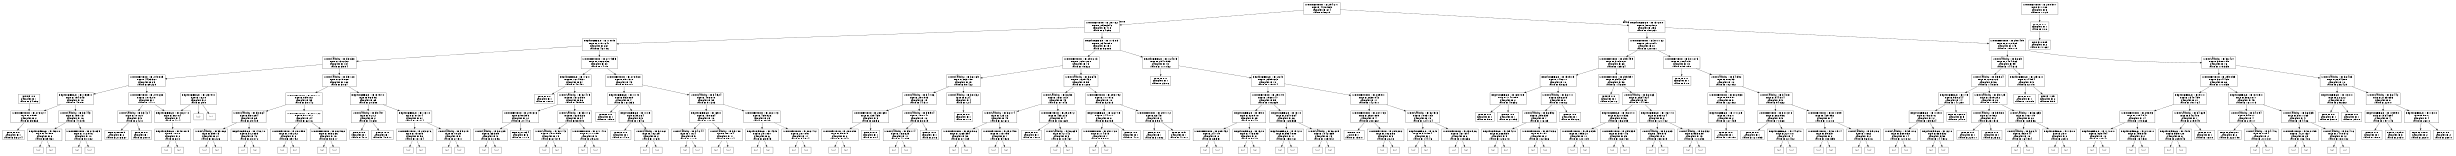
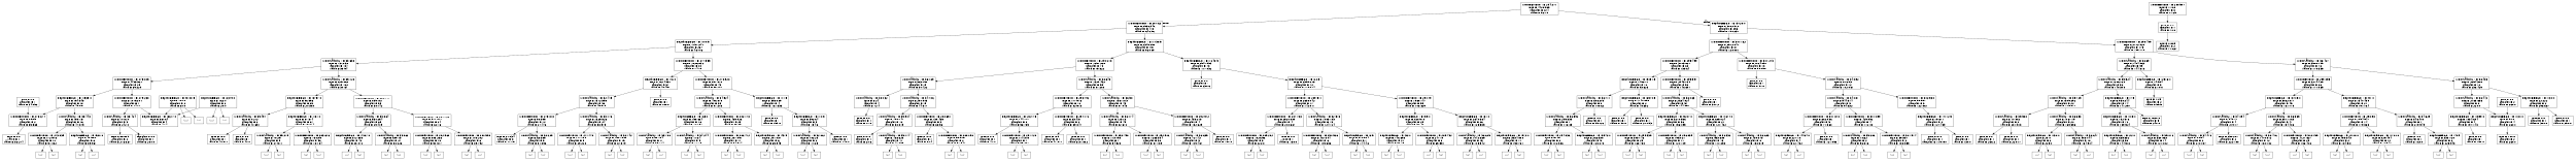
  digraph {
    node [shape=box]
    n1 [label="WOA_TEMP_K <= 294.271\nmse = 4428.989\nsamples = 674\nvalue = 96.79"]
    n2 [label="WOA_TEMP_K <= 287.62\nmse = 2536.546\nsamples = 418\nvalue = 64.656"]
    n3 [label="Depth_GEBCO <= -3728.0\nmse = 3002.572\nsamples = 256\nvalue = 150.237"]
    n4 [label="Depth_GEBCO <= -100.5\nmse = 1757.241\nsamples = 267\nvalue = 46.706"]
    n5 [label="Depth_GEBCO <= -1738.5\nmse = 2348.898\nsamples = 151\nvalue = 96.089"]
    n6 [label="WOA_TEMP_K <= 301.162\nmse = 2972.841\nsamples = 81\nvalue = 128.081"]
    n7 [label="WOA_TEMP_K <= 298.409\nmse = 2712.929\nsamples = 175\nvalue = 159.779"]
    n8 [label="WOA_Salinity <= 33.638\nmse = 1312.32\nsamples = 187\nvalue = 35.94"]
    n9 [label="WOA_TEMP_K <= 277.555\nmse = 1826.836\nsamples = 80\nvalue = 74.79"]
    n10 [label="WOA_TEMP_K <= 290.213\nmse = 1291.228\nsamples = 78\nvalue = 75.322"]
    n11 [label="Depth_GEBCO <= -1248.5\nmse = 2541.993\nsamples = 73\nvalue = 117.032"]
    n12 [label="WOA_TEMP_K <= 275.805\nmse = 4433.367\nsamples = 25\nvalue = 69.229"]
    n13 [label="WOA_Salinity <= 35.128\nmse = 615.068\nsamples = 162\nvalue = 30.67"]
    n14 [label="Depth_GEBCO <= -76.0\nmse = 1614.537\nsamples = 37\nvalue = 48.457"]
    n15 [label="WOA_TEMP_K <= 278.928\nmse = 857.518\nsamples = 43\nvalue = 98.101"]
    n16 [label="Depth_GEBCO <= -1535.0\nmse = 154.343\nsamples = 18\nvalue = 45.851"]
    n17 [label="WOA_TEMP_K <= 279.238\nmse = 10752.01\nsamples = 7\nvalue = 141.7"]
    n18 [label="WOA_TEMP_K <= 280.777\nmse = 859.161\nsamples = 93\nvalue = 38.142"]
    n19 [label="Depth_GEBCO <= -3757.0\nmse = 96.596\nsamples = 69\nvalue = 20.388"]
    n20 [label="WOA_TEMP_K <= 273.674\nmse = 0.505\nsamples = 2\nvalue = 35.563"]
    n21 [label="WOA_Salinity <= 33.443\nmse = 159.131\nsamples = 16\nvalue = 47.375"]
    n22 [label="WOA_Salinity <= 33.424\nmse = 1016.0\nsamples = 3\nvalue = 242.0"]
    n23 [label="Depth_GEBCO <= -3617.0\nmse = 367.84\nsamples = 4\nvalue = 41.4"]
-   n24 [label="mse = 0.0\nsamples = 1\nvalue = 36.274"]
+   n24 [label="mse = 0.0\nvalue = 1\nvalue = 36.274"]
    n25 [label="Depth_GEBCO <= -520.0\nmse = 48.988\nsamples = 6\nvalue = 39.961"]
    n26 [label="WOA_TEMP_K <= 273.835\nmse = 172.976\nsamples = 10\nvalue = 51.082"]
    n27 [label="mse = 0.0\nsamples = 1\nvalue = 34.852"]
    n28 [label="(...)"]
    n29 [label="(...)"]
    n30 [label="(...)"]
    n31 [label="(...)"]
    n32 [label="mse = 88.889\nsamples = 2\nvalue = 216.667"]
-   n33 [label="mse = 0.0\nsamples = 1\nvalue = 280.0"]
+   n33 [label="samples = 0.0\nsamples = 1\nvalue = 280.0"]
    n34 [label="Depth_GEBCO <= -5108.5\nmse = 100.0\nsamples = 2\nvalue = 60.0"]
    n35 [label="(...)"]
    n36 [label="(...)"]
    n37 [label="Depth_GEBCO <= -2379.0\nmse = 162.0\nsamples = 2\nvalue = 29.0"]
    n38 [label="(...)"]
    n39 [label="(...)"]
    n40 [label="WOA_Salinity <= 33.864\nmse = 530.254\nsamples = 69\nvalue = 29.409"]
    n41 [label="WOA_TEMP_K <= 281.722\nmse = 977.071\nsamples = 24\nvalue = 62.16"]
    n42 [label="WOA_Salinity <= 35.497\nmse = 0.212\nsamples = 2\nvalue = 40.651"]
    n43 [label="Depth_GEBCO <= -131.0\nmse = 87.374\nsamples = 67\nvalue = 19.814"]
    n44 [label="WOA_Salinity <= 33.862\nmse = 699.13\nsamples = 27\nvalue = 38.226"]
    n45 [label="Depth_GEBCO <= -4067.0\nmse = 312.835\nsamples = 42\nvalue = 23.072"]
    n46 [label="WOA_TEMP_K <= 280.998\nmse = 105.202\nsamples = 6\nvalue = 89.792"]
    n47 [label="WOA_TEMP_K <= 282.968\nmse = 883.266\nsamples = 18\nvalue = 50.317"]
    n48 [label="(...)"]
    n49 [label="(...)"]
    n50 [label="(...)"]
    n51 [label="(...)"]
    n52 [label="(...)"]
    n53 [label="(...)"]
    n54 [label="(...)"]
    n55 [label="(...)"]
    n56 [label="mse = 0.0\nsamples = 1\nvalue = 40.0"]
    n57 [label="mse = -0.0\nsamples = 1\nvalue = 40.977"]
    n58 [label="WOA_TEMP_K <= 283.676\nmse = 73.605\nsamples = 58\nvalue = 18.134"]
    n59 [label="WOA_Salinity <= 35.219\nmse = 78.25\nsamples = 9\nvalue = 27.511"]
    n60 [label="(...)"]
    n61 [label="(...)"]
    n62 [label="(...)"]
    n63 [label="(...)"]
    n64 [label="mse = 0.0\nsamples = 1\nvalue = 180.0"]
    n65 [label="WOA_Salinity <= 32.415\nmse = 1312.358\nsamples = 36\nvalue = 45.975"]
    n66 [label="Depth_GEBCO <= -11.5\nmse = 553.889\nsamples = 4\nvalue = 161.333"]
    n67 [label="WOA_Salinity <= 34.524\nmse = 406.878\nsamples = 39\nvalue = 91.203"]
    n68 [label="WOA_TEMP_K <= 275.313\nmse = 98.395\nsamples = 12\nvalue = 27.476"]
    n69 [label="WOA_Salinity <= 33.176\nmse = 1625.326\nsamples = 24\nvalue = 53.975"]
    n70 [label="WOA_Salinity <= 32.229\nmse = 63.385\nsamples = 9\nvalue = 31.896"]
    n71 [label="mse = 27.834\nsamples = 3\nvalue = 17.75"]
    n72 [label="WOA_Salinity <= 32.742\nmse = 1901.589\nsamples = 15\nvalue = 67.379"]
    n73 [label="WOA_TEMP_K <= 271.478\nmse = 171.185\nsamples = 9\nvalue = 29.228"]
    n74 [label="(...)"]
    n75 [label="(...)"]
    n76 [label="(...)"]
    n77 [label="(...)"]
    n78 [label="(...)"]
    n79 [label="(...)"]
    n80 [label="mse = 0.0\nsamples = 1\nvalue = 195.0"]
    n81 [label="Depth_GEBCO <= -10.5\nmse = 392.64\nsamples = 3\nvalue = 154.6"]
    n82 [label="Depth_GEBCO <= -65.0\nmse = 158.664\nsamples = 16\nvalue = 100.57"]
    n83 [label="WOA_TEMP_K <= 282.173\nmse = 469.926\nsamples = 23\nvalue = 85.85"]
    n84 [label="mse = 0.0\nsamples = 1\nvalue = 140.0"]
    n85 [label="WOA_Salinity <= 32.061\nmse = 182.25\nsamples = 2\nvalue = 176.5"]
    n86 [label="(...)"]
    n87 [label="(...)"]
    n88 [label="WOA_Salinity <= 34.244\nmse = 116.4\nsamples = 5\nvalue = 111.9"]
    n89 [label="WOA_Salinity <= 33.788\nmse = 98.184\nsamples = 11\nvalue = 95.714"]
    n90 [label="Depth_GEBCO <= -43.5\nmse = 291.037\nsamples = 6\nvalue = 65.945"]
    n91 [label="WOA_TEMP_K <= 286.412\nmse = 287.091\nsamples = 17\nvalue = 94.974"]
    n92 [label="(...)"]
    n93 [label="(...)"]
    n94 [label="(...)"]
    n95 [label="(...)"]
    n96 [label="(...)"]
    n97 [label="(...)"]
    n98 [label="(...)"]
    n99 [label="(...)"]
    n100 [label="WOA_Salinity <= 36.169\nmse = 363.198\nsamples = 19\nvalue = 50.422"]
    n101 [label="WOA_Salinity <= 36.643\nmse = 1329.432\nsamples = 59\nvalue = 81.288"]
    n102 [label="mse = 0.0\nsamples = 1\nvalue = 230.6"]
    n103 [label="Depth_GEBCO <= -22.5\nmse = 2359.613\nsamples = 72\nvalue = 115.074"]
    n104 [label="WOA_Salinity <= 34.786\nmse = 290.903\nsamples = 15\nvalue = 44.317"]
    n105 [label="WOA_Salinity <= 38.032\nmse = 6.24\nsamples = 4\nvalue = 72.4"]
    n106 [label="WOA_Salinity <= 36.58\nmse = 1361.013\nsamples = 49\nvalue = 87.043"]
    n107 [label="WOA_TEMP_K <= 293.792\nmse = 177.916\nsamples = 10\nvalue = 52.513"]
    n108 [label="WOA_TEMP_K <= 288.651\nmse = 139.465\nsamples = 3\nvalue = 63.56"]
    n109 [label="WOA_Salinity <= 35.904\nmse = 198.141\nsamples = 12\nvalue = 38.819"]
    n110 [label="mse = 0.0\nsamples = 1\nvalue = 77.0"]
    n111 [label="WOA_TEMP_K <= 288.098\nmse = 59.915\nsamples = 2\nvalue = 57.947"]
    n112 [label="mse = -0.0\nsamples = 1\nvalue = 80.4"]
    n113 [label="WOA_Salinity <= 35.174\nmse = 166.625\nsamples = 11\nvalue = 41.855"]
    n114 [label="mse = -0.0\nsamples = 1\nvalue = 20.6"]
    n115 [label="(...)"]
    n116 [label="(...)"]
    n117 [label="(...)"]
    n118 [label="(...)"]
    n119 [label="WOA_TEMP_K <= 288.507\nmse = 1.188\nsamples = 3\nvalue = 71.25"]
    n120 [label="mse = 0.0\nsamples = 1\nvalue = 70.0"]
    n121 [label="mse = 0.889\nsamples = 2\nvalue = 71.667"]
    n122 [label="WOA_Salinity <= 36.174\nmse = 1231.6\nsamples = 45\nvalue = 82.672"]
    n123 [label="WOA_TEMP_K <= 292.972\nmse = 433.273\nsamples = 4\nvalue = 132.629"]
    n124 [label="Depth_GEBCO <= -2674.5\nmse = 144.777\nsamples = 8\nvalue = 56.735"]
    n125 [label="WOA_TEMP_K <= 294.172\nmse = 63.431\nsamples = 2\nvalue = 39.847"]
    n126 [label="WOA_TEMP_K <= 292.906\nmse = 1263.354\nsamples = 38\nvalue = 87.139"]
    n127 [label="WOA_TEMP_K <= 292.498\nmse = 113.755\nsamples = 7\nvalue = 54.528"]
    n128 [label="mse = 0.0\nsamples = 1\nvalue = 150.0"]
    n129 [label="WOA_Salinity <= 36.635\nmse = 72.142\nsamples = 3\nvalue = 109.467"]
    n130 [label="(...)"]
    n131 [label="(...)"]
    n132 [label="(...)"]
    n133 [label="(...)"]
    n134 [label="(...)"]
    n135 [label="(...)"]
    n136 [label="WOA_TEMP_K <= 291.728\nmse = 114.315\nsamples = 7\nvalue = 59.881"]
    n137 [label="mse = 0.0\nsamples = 1\nvalue = 41.0"]
    n138 [label="mse = 0.0\nsamples = 1\nvalue = 31.882"]
    n139 [label="mse = -0.5\nsamples = 1\nvalue = 47.811"]
    n140 [label="(...)"]
    n141 [label="(...)"]
    n142 [label="WOA_TEMP_K <= 290.49\nmse = 1968.747\nsamples = 55\nvalue = 106.629"]
    n143 [label="WOA_TEMP_K <= 289.511\nmse = 2638.042\nsamples = 17\nvalue = 142.911"]
    n144 [label="Depth_GEBCO <= -59.0\nmse = 828.978\nsamples = 29\nvalue = 90.48"]
    n145 [label="Depth_GEBCO <= -31.0\nmse = 2640.364\nsamples = 26\nvalue = 125.535"]
    n146 [label="WOA_TEMP_K <= 287.783\nmse = 2520.889\nsamples = 4\nvalue = 208.667"]
    n147 [label="WOA_Salinity <= 32.513\nmse = 1083.183\nsamples = 13\nvalue = 124.124"]
    n148 [label="WOA_TEMP_K <= 289.432\nmse = 247.19\nsamples = 8\nvalue = 65.551"]
    n149 [label="Depth_GEBCO <= -32.0\nmse = 746.693\nsamples = 21\nvalue = 98.79"]
    n150 [label="Depth_GEBCO <= -972.0\nmse = 3534.888\nsamples = 11\nvalue = 153.761"]
    n151 [label="WOA_Salinity <= 36.605\nmse = 1042.665\nsamples = 15\nvalue = 105.542"]
    n152 [label="(...)"]
    n153 [label="(...)"]
    n154 [label="(...)"]
    n155 [label="(...)"]
    n156 [label="(...)"]
    n157 [label="(...)"]
    n158 [label="(...)"]
    n159 [label="(...)"]
    n160 [label="mse = 0.0\nmse = 1\nvalue = 138.0"]
    n161 [label="WOA_TEMP_K <= 289.282\nmse = 1826.56\nsamples = 3\nvalue = 222.8"]
    n162 [label="Depth_GEBCO <= -6.5\nmse = 970.904\nsamples = 7\nvalue = 144.46"]
    n163 [label="WOA_TEMP_K <= 290.926\nmse = 467.504\nsamples = 6\nvalue = 105.636"]
    n164 [label="(...)"]
    n165 [label="(...)"]
    n166 [label="(...)"]
    n167 [label="(...)"]
    n168 [label="(...)"]
    n169 [label="(...)"]
    n170 [label="WOA_TEMP_K <= 295.499\nmse = 3103.827\nsamples = 68\nvalue = 135.64"]
    n171 [label="WOA_TEMP_K <= 301.273\nmse = 1064.051\nsamples = 13\nvalue = 95.098"]
    n172 [label="WOA_Salinity <= 36.69\nmse = 1484.963\nsamples = 99\nvalue = 144.313"]
    n173 [label="WOA_Salinity <= 36.427\nmse = 3580.759\nsamples = 76\nvalue = 179.335"]
    n174 [label="Depth_GEBCO <= -5051.5\nmse = 1482.11\nsamples = 10\nvalue = 93.623"]
    n175 [label="WOA_TEMP_K <= 295.597\nmse = 2943.735\nsamples = 58\nvalue = 146.697"]
    n176 [label="mse = 0.0\nsamples = 1\nvalue = 51.0"]
    n177 [label="WOA_Salinity <= 34.392\nmse = 876.53\nsamples = 12\nvalue = 102.061"]
    n178 [label="Depth_GEBCO <= -6540.5\nmse = 1140.898\nsamples = 2\nvalue = 48.632"]
    n179 [label="WOA_Salinity <= 36.711\nmse = 696.205\nsamples = 8\nvalue = 108.62"]
    n180 [label="mse = 0.0\nsamples = 1\nvalue = 307.2"]
    n181 [label="WOA_Salinity <= 36.063\nmse = 2634.924\nsamples = 57\nvalue = 144.557"]
    n182 [label="mse = 0.0\nsamples = 1\nvalue = 90.0"]
    n183 [label="mse = 0.0\nsamples = 1\nvalue = 21.053"]
    n184 [label="WOA_Salinity <= 36.592\nmse = 295.335\nsamples = 7\nvalue = 116.85"]
    n185 [label="mse = 0.0\nsamples = 1\nvalue = 55.126"]
    n186 [label="Depth_GEBCO <= -3942.0\nmse = 266.538\nsamples = 5\nvalue = 123.278"]
    n187 [label="WOA_TEMP_K <= 294.836\nmse = 57.97\nsamples = 2\nvalue = 102.386"]
    n188 [label="(...)"]
    n189 [label="(...)"]
    n190 [label="(...)"]
    n191 [label="(...)"]
    n192 [label="Depth_GEBCO <= -5207.0\nmse = 3210.536\nsamples = 36\nvalue = 156.095"]
    n193 [label="Depth_GEBCO <= -4674.0\nmse = 685.024\nsamples = 21\nvalue = 121.482"]
    n194 [label="WOA_TEMP_K <= 296.835\nmse = 1953.21\nsamples = 11\nvalue = 120.109"]
    n195 [label="WOA_TEMP_K <= 299.339\nmse = 3037.46\nsamples = 25\nvalue = 168.738"]
    n196 [label="WOA_Salinity <= 36.683\nmse = 439.573\nsamples = 8\nvalue = 138.319"]
    n197 [label="WOA_Salinity <= 36.332\nmse = 533.688\nsamples = 13\nvalue = 110.258"]
    n198 [label="(...)"]
    n199 [label="(...)"]
    n200 [label="(...)"]
    n201 [label="(...)"]
    n202 [label="(...)"]
    n203 [label="(...)"]
    n204 [label="(...)"]
    n205 [label="(...)"]
    n206 [label="WOA_TEMP_K <= 302.538\nmse = 99.597\nsamples = 3\nvalue = 122.861"]
    n207 [label="WOA_Salinity <= 34.881\nmse = 944.314\nsamples = 9\nvalue = 94.632"]
    n208 [label="Depth_GEBCO <= -4112.5\nmse = 19.671\nsamples = 2\nvalue = 127.439"]
    n209 [label="WOA_TEMP_K <= 301.378\nmse = 682.956\nsamples = 5\nvalue = 71.368"]
    n210 [label="WOA_TEMP_K <= 301.899\nmse = 429.992\nsamples = 4\nvalue = 112.08"]
-   n212 [label="mse = -0.0\nsamples = 1\nvalue = 119.757"]
+   n211 [label="mse = 0.0\nsamples = 1\nvalue = 130.0"]
+   n212 [label="mse = -0.0\nsamples = 1\nsamples = 119.757"]
    n213 [label="mse = 0.0\nsamples = 1\nvalue = 121.053"]
    n214 [label="Depth_GEBCO <= -4464.0\nmse = 227.101\nsamples = 4\nvalue = 61.432"]
    n215 [label="WOA_TEMP_K <= 301.514\nmse = 39.337\nsamples = 2\nvalue = 138.355"]
    n216 [label="WOA_Salinity <= 35.286\nmse = 1.662\nsamples = 2\nvalue = 96.316"]
    n217 [label="(...)"]
    n218 [label="(...)"]
    n219 [label="(...)"]
    n220 [label="(...)"]
    n221 [label="(...)"]
    n222 [label="(...)"]
    n223 [label="WOA_Salinity <= 35.524\nmse = 1206.723\nsamples = 96\nvalue = 148.308"]
    n224 [label="Depth_GEBCO <= -2516.0\nmse = 14.594\nsamples = 3\nvalue = 61.001"]
    n225 [label="WOA_TEMP_K <= 299.055\nmse = 3214.429\nsamples = 66\nvalue = 171.865"]
    n226 [label="WOA_Salinity <= 36.433\nmse = 2694.388\nsamples = 10\nvalue = 236.429"]
    n227 [label="Depth_GEBCO <= -4.5\nmse = 938.244\nsamples = 74\nvalue = 141.257"]
    n228 [label="WOA_Salinity <= 35.725\nmse = 1309.292\nsamples = 22\nvalue = 175.571"]
-   n229 [label="mse = 0.0\nsamples = 1\nvalue = 70.009"]
    n230 [label="mse = 1.25\nsamples = 2\nvalue = 59.5"]
    n231 [label="Depth_GEBCO <= -105.0\nmse = 752.576\nsamples = 72\nvalue = 139.524"]
    n232 [label="mse = 1600.0\nsamples = 5\nvalue = 240.0"]
    n233 [label="WOA_Salinity <= 35.588\nmse = 10.982\nsamples = 2\nvalue = 231.513"]
    n234 [label="WOA_Salinity <= 36.653\nmse = 1067.19\nsamples = 20\nvalue = 169.356"]
    n235 [label="WOA_Salinity <= 35.016\nmse = 660.868\nsamples = 14\nvalue = 121.802"]
    n236 [label="Depth_GEBCO <= -22.0\nmse = 665.332\nsamples = 58\nvalue = 144.502"]
    n237 [label="(...)"]
    n238 [label="(...)"]
    n239 [label="(...)"]
    n240 [label="(...)"]
    n241 [label="mse = 0.0\nsamples = 1\nvalue = 229.17"]
    n242 [label="mse = 0.0\nsamples = 1\nvalue = 236.2"]
    n243 [label="WOA_Salinity <= 36.647\nmse = 883.044\nsamples = 18\nvalue = 164.904"]
    n244 [label="Depth_GEBCO <= -130.0\nmse = 25.0\nsamples = 2\nvalue = 225.0"]
    n245 [label="(...)"]
    n246 [label="(...)"]
    n247 [label="(...)"]
    n248 [label="(...)"]
    n249 [label="Depth_GEBCO <= -91.0\nmse = 1340.459\nsamples = 21\nvalue = 191.764"]
    n250 [label="Depth_GEBCO <= -3705.0\nmse = 3862.017\nsamples = 45\nvalue = 161.775"]
    n251 [label="Depth_GEBCO <= -130.0\nmse = 22.222\nsamples = 2\nvalue = 296.667"]
    n252 [label="WOA_Salinity <= 36.442\nmse = 2163.636\nsamples = 8\nvalue = 220.0"]
    n253 [label="WOA_TEMP_K <= 298.93\nmse = 1054.547\nsamples = 14\nvalue = 179.363"]
    n254 [label="WOA_Salinity <= 34.629\nmse = 846.408\nsamples = 7\nvalue = 219.949"]
    n255 [label="WOA_Salinity <= 34.094\nmse = 545.17\nsamples = 4\nvalue = 219.17"]
    n256 [label="WOA_Salinity <= 36.335\nmse = 3811.765\nsamples = 41\nvalue = 154.486"]
    n257 [label="Depth_GEBCO <= -1700.0\nmse = 825.494\nsamples = 12\nvalue = 185.47"]
    n258 [label="Depth_GEBCO <= -2108.0\nmse = 455.343\nsamples = 2\nvalue = 134.581"]
    n259 [label="Depth_GEBCO <= -48.5\nmse = 535.728\nsamples = 6\nvalue = 225.943"]
    n260 [label="mse = 0.0\nsamples = 1\nvalue = 160.0"]
    n261 [label="(...)"]
    n262 [label="(...)"]
    n263 [label="(...)"]
    n264 [label="(...)"]
    n265 [label="(...)"]
    n266 [label="(...)"]
    n267 [label="mse = 690.207\nsamples = 2\nvalue = 222.198"]
    n268 [label="WOA_Salinity <= 34.476\nmse = 0.054\nsamples = 2\nvalue = 210.087"]
    n269 [label="WOA_TEMP_K <= 302.159\nmse = 4127.627\nsamples = 29\nvalue = 136.406"]
    n270 [label="WOA_Salinity <= 36.416\nmse = 1478.512\nsamples = 12\nvalue = 188.182"]
    n271 [label="(...)"]
    n272 [label="(...)"]
    n273 [label="(...)"]
    n274 [label="(...)"]
    n275 [label="(...)"]
    n276 [label="(...)"]
    n277 [label="mse = 0.0\nsamples = 1\nvalue = 300.0"]
    n278 [label="mse = 0.0\nsamples = 1\nvalue = 290.0"]
    n279 [label="Depth_GEBCO <= -1599.0\nmse = 1934.694\nsamples = 4\nvalue = 197.143"]
    n280 [label="Depth_GEBCO <= -130.0\nmse = 50.0\nsamples = 4\nvalue = 260.0"]
    n281 [label="mse = 0.0\nsamples = 1\nvalue = 150.0"]
-   n282 [label="mse = 1825.0\nsamples = 3\nvalue = 205.0"]
    n283 [label="mse = 100.0\nsamples = 2\nvalue = 260.0"]
    n284 [label="mse = 0.0\nsamples = 2\nvalue = 260.0"]
    n1 -> n2 [headlabel=True labelangle=45 labeldistance=2.5]
    n1 -> n3 [headlabel=False labelangle=-45 labeldistance=2.5]
    n2 -> n4
    n2 -> n5
    n3 -> n6
    n3 -> n7
    n4 -> n8
    n4 -> n9
    n5 -> n10
    n5 -> n11
    n6 -> n170
    n6 -> n171
    n7 -> n172
    n7 -> n173
    n8 -> n12
    n8 -> n13
    n9 -> n14
    n9 -> n15
    n10 -> n100
    n10 -> n101
    n11 -> n102
    n11 -> n103
    n12 -> n16
    n12 -> n17
    n13 -> n18
    n13 -> n19
    n14 -> n64
    n14 -> n65
    n15 -> n66
    n15 -> n67
    n16 -> n20
    n16 -> n21
    n17 -> n22
    n17 -> n23
    n18 -> n40
    n18 -> n41
    n19 -> n42
    n19 -> n43
    n20 -> n24
    n21 -> n25
    n21 -> n26
    n22 -> n32
    n22 -> n33
-   n23 -> n34
+   n34 -> n23
    n25 -> n28
    n25 -> n29
    n26 -> n30
    n26 -> n31
    n27 -> n20
    n34 -> n35
    n34 -> n36
    n37 -> n23
    n37 -> n38
    n37 -> n39
    n40 -> n44
    n40 -> n45
    n41 -> n46
    n41 -> n47
    n42 -> n56
    n42 -> n57
    n43 -> n58
    n43 -> n59
    n44 -> n48
    n44 -> n49
    n45 -> n50
    n45 -> n51
    n46 -> n52
    n46 -> n53
    n47 -> n54
    n47 -> n55
    n58 -> n60
    n58 -> n61
    n59 -> n62
    n59 -> n63
    n65 -> n68
    n65 -> n69
    n66 -> n80
    n66 -> n81
    n67 -> n82
    n67 -> n83
    n68 -> n70
    n68 -> n71
    n69 -> n72
    n69 -> n73
    n70 -> n74
    n70 -> n75
    n72 -> n76
    n72 -> n77
    n73 -> n78
    n73 -> n79
    n81 -> n84
    n81 -> n85
    n82 -> n88
    n82 -> n89
    n83 -> n90
    n83 -> n91
    n85 -> n86
    n85 -> n87
    n88 -> n92
    n88 -> n93
    n89 -> n94
    n89 -> n95
    n90 -> n96
    n90 -> n97
    n91 -> n98
    n91 -> n99
    n100 -> n104
    n100 -> n105
    n101 -> n106
    n101 -> n107
    n103 -> n142
    n103 -> n143
    n104 -> n108
    n104 -> n109
    n105 -> n110
    n106 -> n122
    n106 -> n123
    n107 -> n124
    n107 -> n125
    n108 -> n111
    n108 -> n112
    n109 -> n113
    n109 -> n114
    n111 -> n115
    n111 -> n116
    n113 -> n117
    n113 -> n118
    n119 -> n120
    n120 -> n121
    n122 -> n126
    n122 -> n127
    n123 -> n128
    n123 -> n129
    n124 -> n136
    n124 -> n137
    n125 -> n138
    n125 -> n139
    n126 -> n130
    n126 -> n131
    n127 -> n132
    n127 -> n133
    n129 -> n134
    n129 -> n135
    n136 -> n140
    n136 -> n141
    n142 -> n144
    n142 -> n145
    n143 -> n146
    n143 -> n147
    n144 -> n148
    n144 -> n149
    n145 -> n150
    n145 -> n151
    n146 -> n160
    n146 -> n161
    n147 -> n162
    n147 -> n163
    n148 -> n152
    n148 -> n153
    n149 -> n154
    n149 -> n155
    n150 -> n156
    n150 -> n157
    n151 -> n158
    n151 -> n159
    n161 -> n164
    n161 -> n165
    n162 -> n166
    n162 -> n167
    n163 -> n168
    n163 -> n169
    n170 -> n174
    n170 -> n175
    n171 -> n176
    n171 -> n177
    n172 -> n223
    n172 -> n224
    n173 -> n225
    n173 -> n226
    n174 -> n178
    n174 -> n179
    n175 -> n180
    n175 -> n181
    n177 -> n206
    n177 -> n207
    n178 -> n182
    n178 -> n183
    n179 -> n184
    n179 -> n185
    n181 -> n192
    n181 -> n193
    n184 -> n186
    n184 -> n187
    n186 -> n188
    n186 -> n189
    n187 -> n190
    n187 -> n191
    n192 -> n194
    n192 -> n195
    n193 -> n196
    n193 -> n197
    n194 -> n198
    n194 -> n199
    n195 -> n200
    n195 -> n201
    n196 -> n202
    n196 -> n203
    n197 -> n204
    n197 -> n205
    n206 -> n208
    n207 -> n209
    n207 -> n210
+   n208 -> n211
    n208 -> n212
    n209 -> n213
    n209 -> n214
    n210 -> n215
    n210 -> n216
    n214 -> n217
    n214 -> n218
    n215 -> n219
    n215 -> n220
    n216 -> n221
    n216 -> n222
    n223 -> n227
    n223 -> n228
-   n224 -> n229
    n224 -> n230
    n225 -> n249
    n225 -> n250
    n226 -> n251
    n226 -> n252
    n227 -> n231
    n227 -> n232
    n228 -> n233
    n228 -> n234
    n231 -> n235
    n231 -> n236
    n233 -> n241
    n233 -> n242
    n234 -> n243
    n234 -> n244
    n235 -> n237
    n235 -> n238
    n236 -> n239
    n236 -> n240
    n243 -> n245
    n243 -> n246
    n244 -> n247
    n244 -> n248
    n249 -> n253
    n249 -> n254
    n250 -> n255
    n250 -> n256
    n251 -> n277
    n251 -> n278
    n252 -> n279
    n252 -> n280
    n253 -> n257
    n253 -> n258
    n254 -> n259
    n254 -> n260
    n255 -> n267
    n255 -> n268
    n256 -> n269
    n256 -> n270
    n257 -> n261
    n257 -> n262
    n258 -> n263
    n258 -> n264
    n259 -> n265
    n259 -> n266
    n268 -> n271
    n268 -> n272
    n269 -> n273
    n269 -> n274
    n270 -> n275
    n270 -> n276
    n279 -> n281
-   n279 -> n282
    n280 -> n283
-   n280 -> n284
+   n284 -> n280
  }
